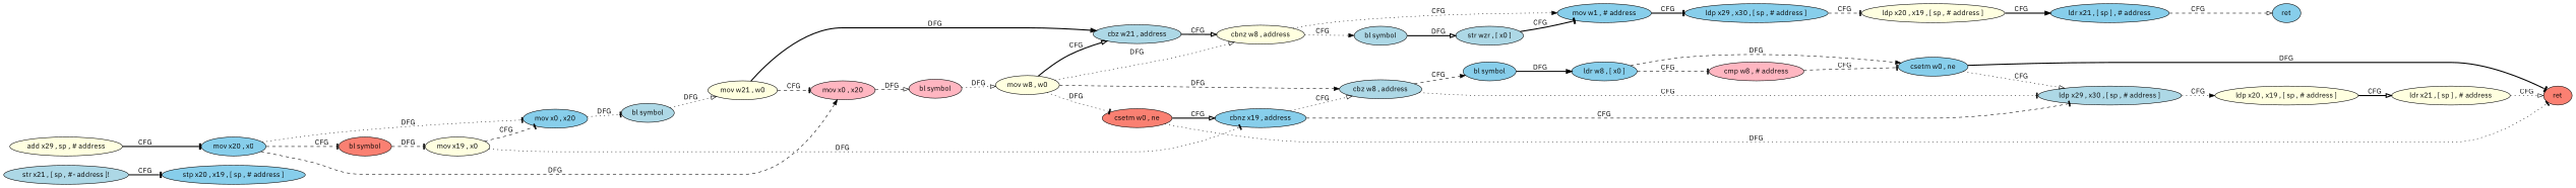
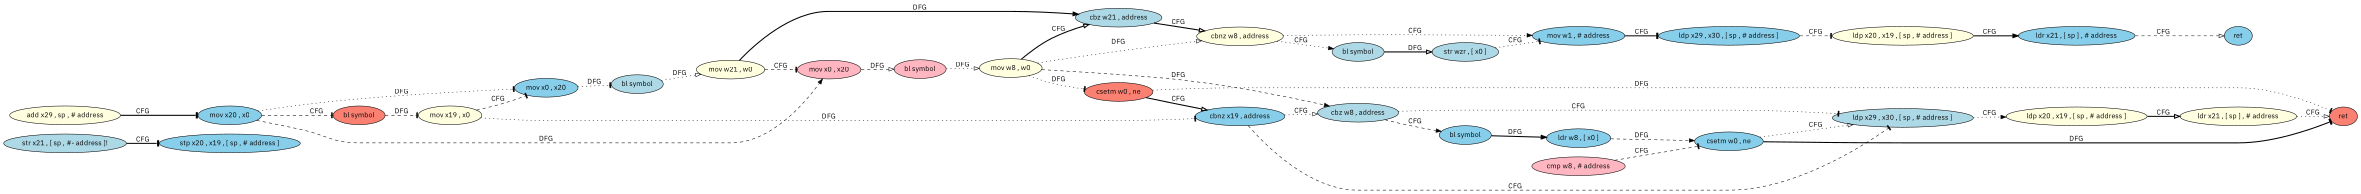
  digraph {
    fontname="IBM Plex Sans"
    rankdir=LR
    node [fillcolor=skyblue fontname="IBM Plex Sans" style=filled]
    edge [arrowhead=tee fontname="IBM Plex Sans" style=dotted]
    n1 [fillcolor=lightblue label="str x21 , [ sp , #- address ]!"]
    n2 [label="stp x20 , x19 , [ sp , # address ]"]
    n3 [fillcolor=lightyellow label="add x29 , sp , # address"]
    n4 [label="mov x20 , x0"]
    n5 [fillcolor=salmon label="bl symbol"]
    n6 [label="mov x0 , x20"]
    n7 [fillcolor=lightpink label="mov x0 , x20"]
    n8 [fillcolor=lightyellow label="mov x19 , x0"]
    n9 [fillcolor=lightblue label="bl symbol"]
    n10 [fillcolor=lightpink label="bl symbol"]
    n11 [label="cbnz x19 , address"]
    n12 [fillcolor=lightblue label="cbz w8 , address"]
    n13 [fillcolor=lightblue label="ldp x29 , x30 , [ sp , # address ]"]
    n14 [fillcolor=lightyellow label="mov w21 , w0"]
    n15 [fillcolor=lightblue label="cbz w21 , address"]
    n16 [fillcolor=lightyellow label="cbnz w8 , address"]
    n17 [fillcolor=lightyellow label="mov w8 , w0"]
    n18 [fillcolor=salmon label="csetm w0 , ne"]
    n19 [label="mov w1 , # address"]
    n20 [fillcolor=lightblue label="bl symbol"]
    n21 [fillcolor=salmon label=ret]
    n22 [label="bl symbol"]
    n23 [label="ldp x29 , x30 , [ sp , # address ]"]
    n24 [fillcolor=lightblue label="str wzr , [ x0 ]"]
    n25 [fillcolor=lightyellow label="ldp x20 , x19 , [ sp , # address ]"]
    n26 [fillcolor=lightyellow label="ldr x21 , [ sp ] , # address"]
    n27 [label="ldr w8 , [ x0 ]"]
    n28 [fillcolor=lightyellow label="ldp x20 , x19 , [ sp , # address ]"]
    n29 [fillcolor=lightpink label="cmp w8 , # address"]
    n30 [label="csetm w0 , ne"]
    n31 [label="ldr x21 , [ sp ] , # address"]
    n32 [label=ret]
    n1 -> n2 [label=CFG style=bold]
    n3 -> n4 [label=CFG style=bold]
    n4 -> n5 [label=CFG style=dashed]
    n4 -> n6 [label=DFG]
    n4 -> n7 [arrowhead=normal label=DFG style=dashed]
    n5 -> n8 [label=DFG style=dashed]
    n6 -> n9 [label=DFG]
    n7 -> n10 [arrowhead=onormal label=DFG style=dashed]
    n8 -> n6 [label=CFG style=dashed]
    n8 -> n11 [label=DFG]
    n9 -> n14 [arrowhead=onormal label=DFG]
    n10 -> n17 [arrowhead=onormal label=DFG]
    n11 -> n12 [arrowhead=onormal label=CFG]
    n11 -> n13 [label=CFG style=dashed]
    n12 -> n13 [label=CFG]
    n12 -> n22 [arrowhead=normal label=CFG style=dashed]
    n13 -> n25 [arrowhead=normal label=CFG]
    n14 -> n7 [label=CFG style=dashed]
    n14 -> n15 [arrowhead=normal label=DFG style=bold]
    n15 -> n16 [arrowhead=onormal label=CFG style=bold]
    n16 -> n19 [arrowhead=normal label=CFG]
    n16 -> n20 [arrowhead=normal label=CFG]
    n17 -> n12 [arrowhead=normal label=DFG style=dashed]
    n17 -> n15 [arrowhead=onormal label=CFG style=bold]
    n17 -> n16 [arrowhead=onormal label=DFG]
    n17 -> n18 [label=DFG]
    n18 -> n11 [arrowhead=onormal label=CFG style=bold]
    n18 -> n21 [label=DFG]
    n19 -> n23 [label=CFG style=bold]
    n20 -> n24 [arrowhead=onormal label=DFG style=bold]
    n22 -> n27 [arrowhead=normal label=DFG style=bold]
    n23 -> n28 [label=CFG style=dashed]
-   n24 -> n19 [label=CFG style=bold]
+   n24 -> n19 [label=CFG]
    n25 -> n26 [arrowhead=onormal label=CFG style=bold]
    n26 -> n21 [arrowhead=onormal label=CFG]
-   n27 -> n29 [label=CFG style=dashed]
    n27 -> n30 [arrowhead=normal label=DFG style=dashed]
    n28 -> n31 [arrowhead=normal label=CFG style=bold]
    n29 -> n30 [label=CFG style=dashed]
    n30 -> n13 [arrowhead=onormal label=CFG]
    n30 -> n21 [label=DFG style=bold]
    n31 -> n32 [arrowhead=onormal label=CFG style=dashed]
  }
